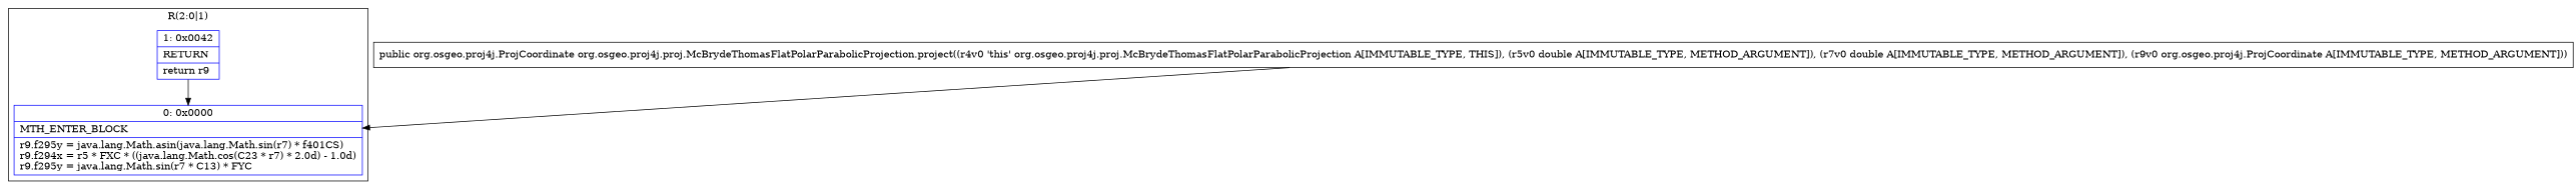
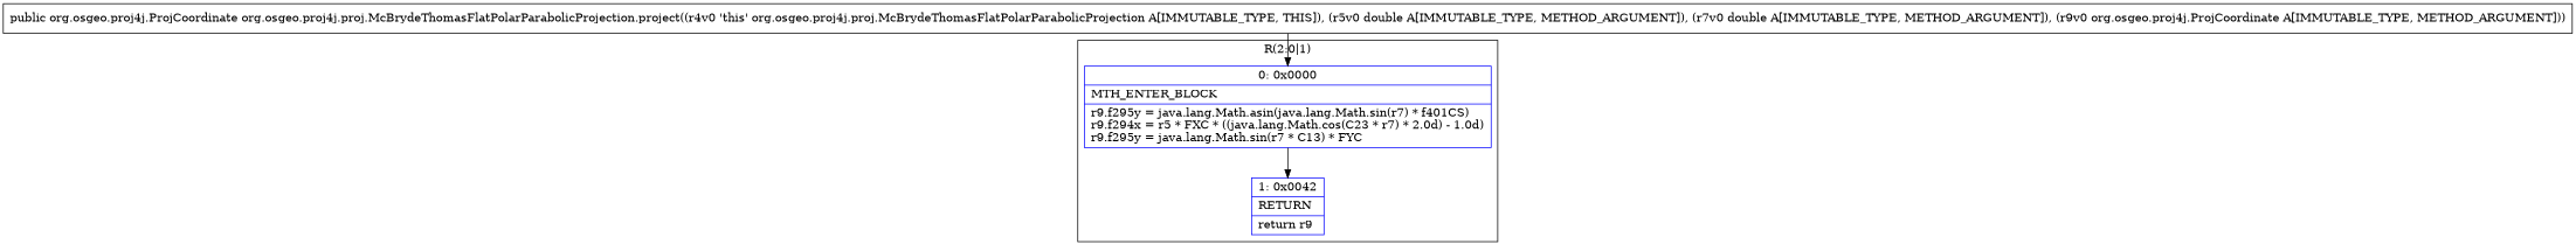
  digraph {
    node [color=blue shape=record]
    n1 [label="{0\:\ 0x0000|MTH_ENTER_BLOCK\l|r9.f295y = java.lang.Math.asin(java.lang.Math.sin(r7) * f401CS)\lr9.f294x = r5 * FXC * ((java.lang.Math.cos(C23 * r7) * 2.0d) \- 1.0d)\lr9.f295y = java.lang.Math.sin(r7 * C13) * FYC\l}"]
    n2 [label="{1\:\ 0x0042|RETURN\l|return r9\l}"]
    n3 [label="{public org.osgeo.proj4j.ProjCoordinate org.osgeo.proj4j.proj.McBrydeThomasFlatPolarParabolicProjection.project((r4v0 'this' org.osgeo.proj4j.proj.McBrydeThomasFlatPolarParabolicProjection A[IMMUTABLE_TYPE, THIS]), (r5v0 double A[IMMUTABLE_TYPE, METHOD_ARGUMENT]), (r7v0 double A[IMMUTABLE_TYPE, METHOD_ARGUMENT]), (r9v0 org.osgeo.proj4j.ProjCoordinate A[IMMUTABLE_TYPE, METHOD_ARGUMENT])) }" color=""]
    subgraph cluster_1 {
      label="R(2:0|1)"
      n1
      n2
    }
-   n2 -> n1
+   n1 -> n2
    n3 -> n1
  }
